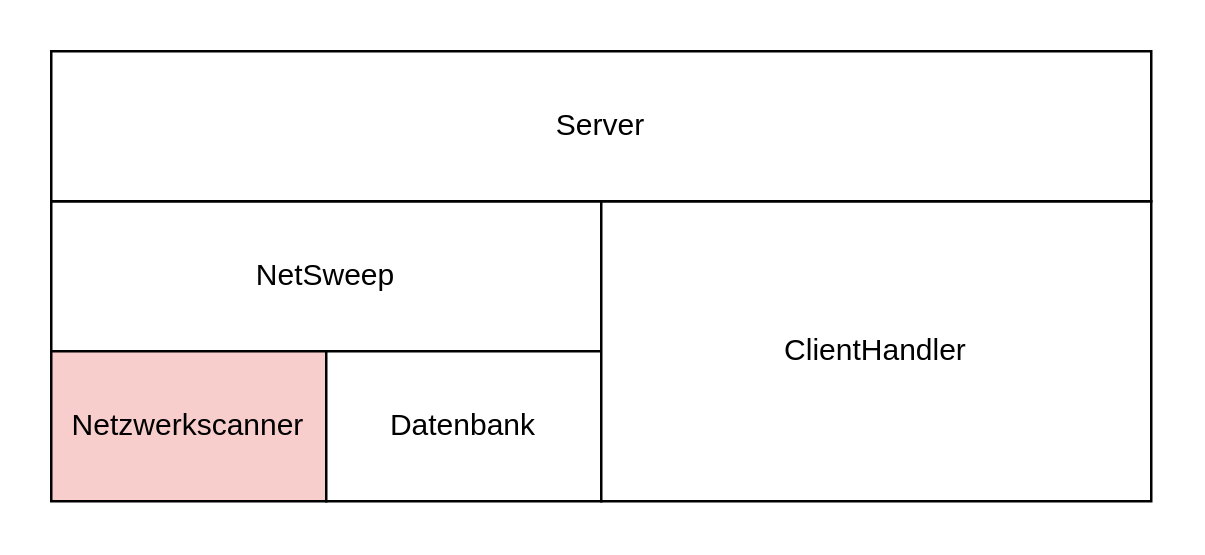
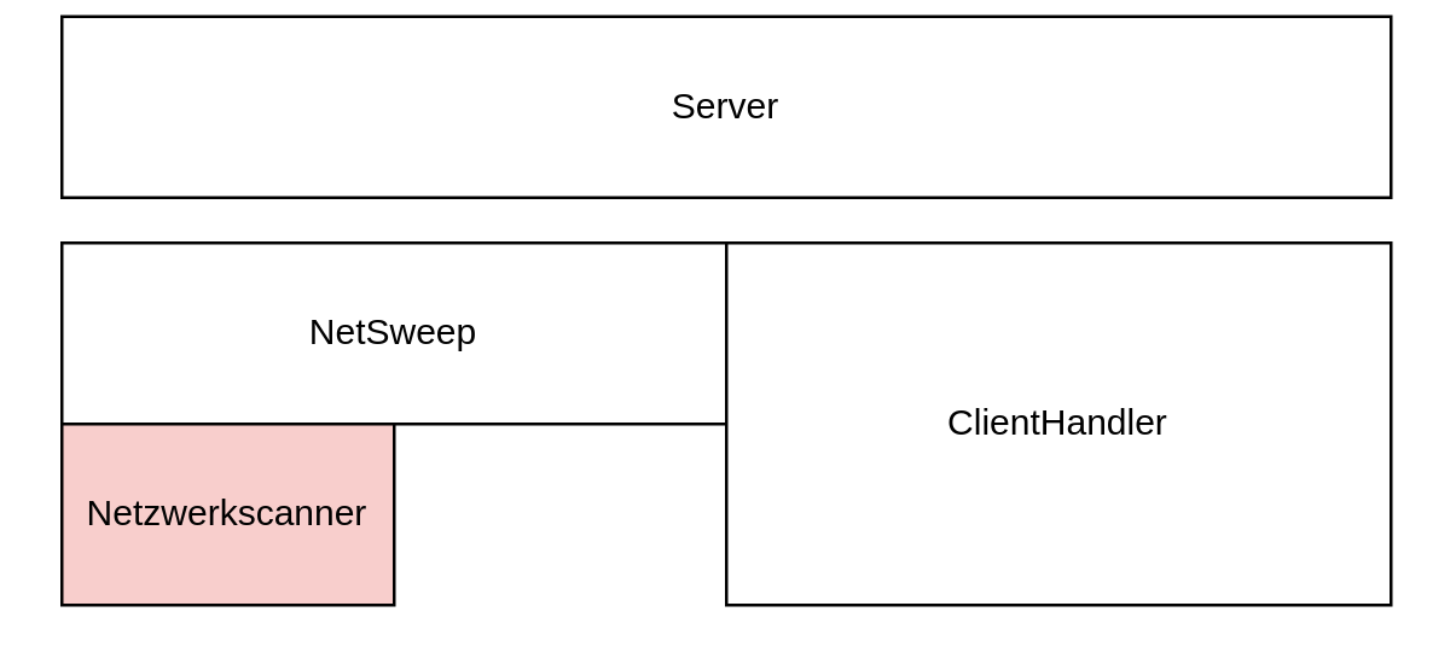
  <mxCell id="0" />
  <mxCell id="1" parent="0" />
  <mxCell id="2" value="NetSweep" style="rounded=0;whiteSpace=wrap;html=1;" vertex="1" parent="1"><mxGeometry x="20" y="80" width="220" height="60" as="geometry" /></mxCell>
  <mxCell id="3" value="Netzwerkscanner" style="rounded=0;whiteSpace=wrap;html=1;fillColor=#f8cecc;" vertex="1" parent="1"><mxGeometry x="20" y="140" width="110" height="60" as="geometry" /></mxCell>
- <mxCell id="4" value="Datenbank" style="rounded=0;whiteSpace=wrap;html=1;" vertex="1" parent="1"><mxGeometry x="130" y="140" width="110" height="60" as="geometry" /></mxCell>
  <mxCell id="5" value="ClientHandler" style="rounded=0;whiteSpace=wrap;html=1;" vertex="1" parent="1"><mxGeometry x="240" y="80" width="220" height="120" as="geometry" /></mxCell>
- <mxCell id="6" value="Server" style="rounded=0;whiteSpace=wrap;html=1;" vertex="1" parent="1"><mxGeometry x="20" y="20" width="440" height="60" as="geometry" /></mxCell>
+ <mxCell id="6" value="Server" style="rounded=0;whiteSpace=wrap;html=1;" vertex="1" parent="1"><mxGeometry x="20" y="5" width="440" height="60" as="geometry" /></mxCell>
